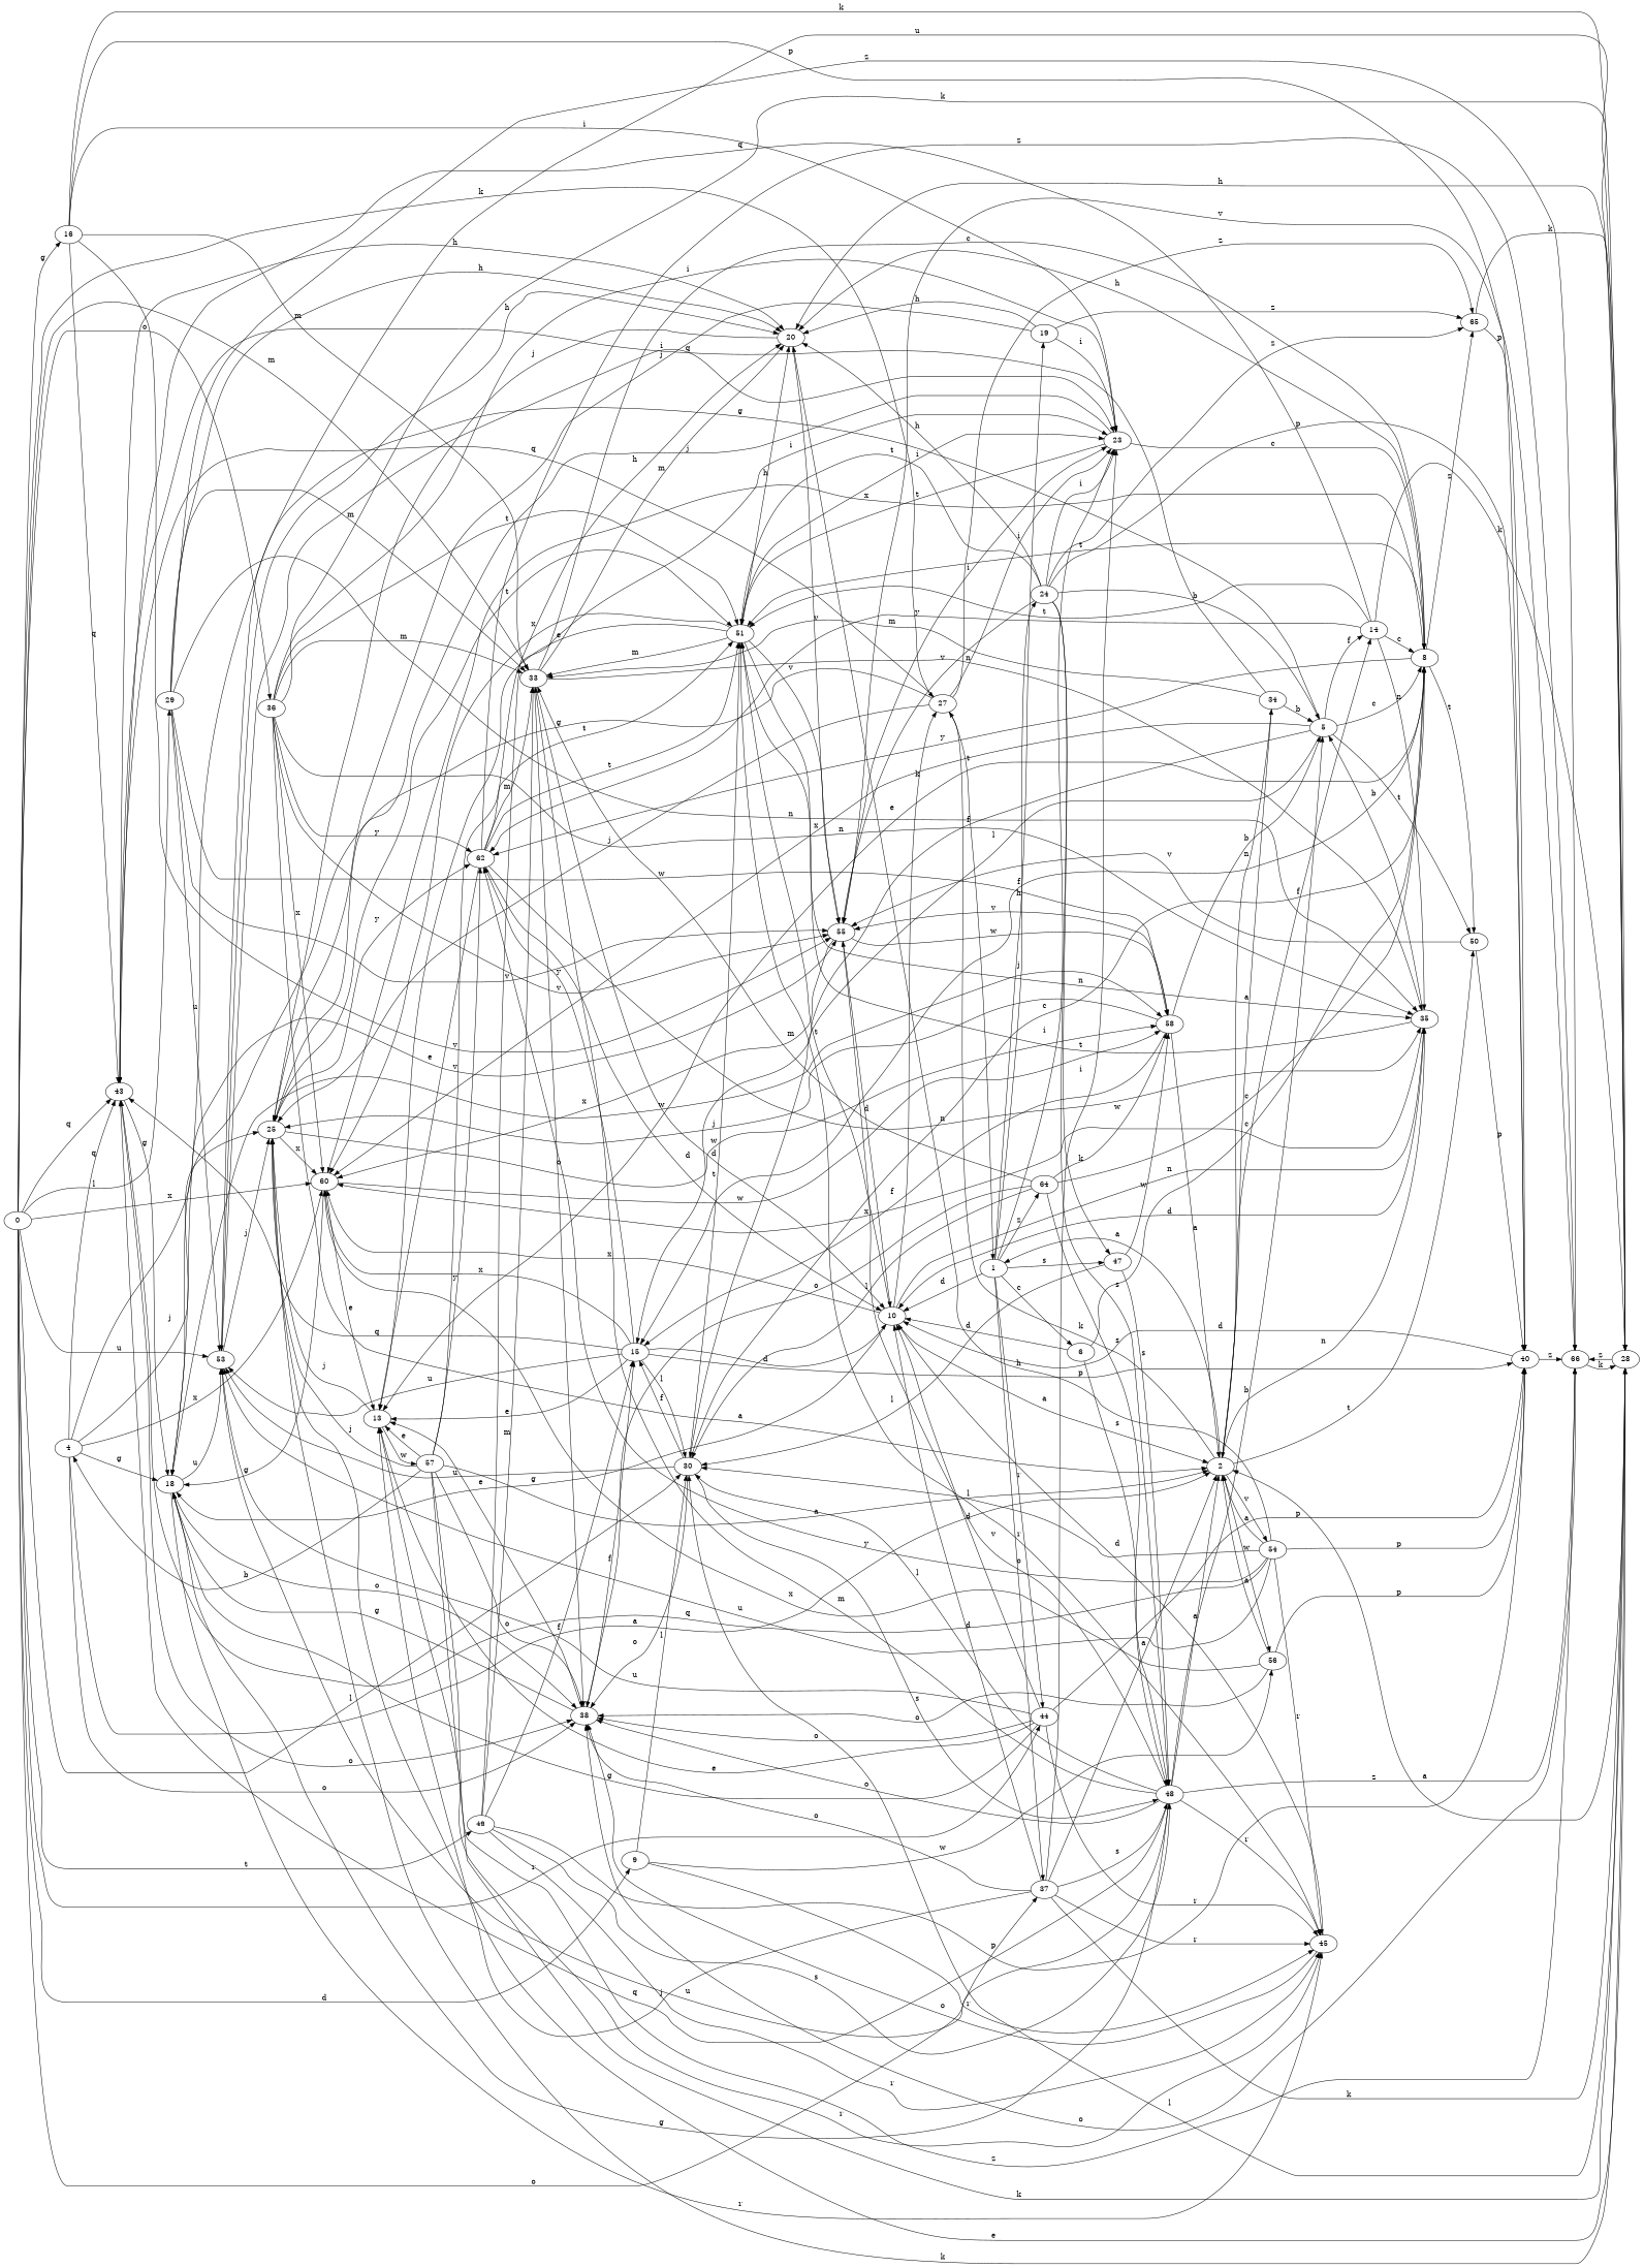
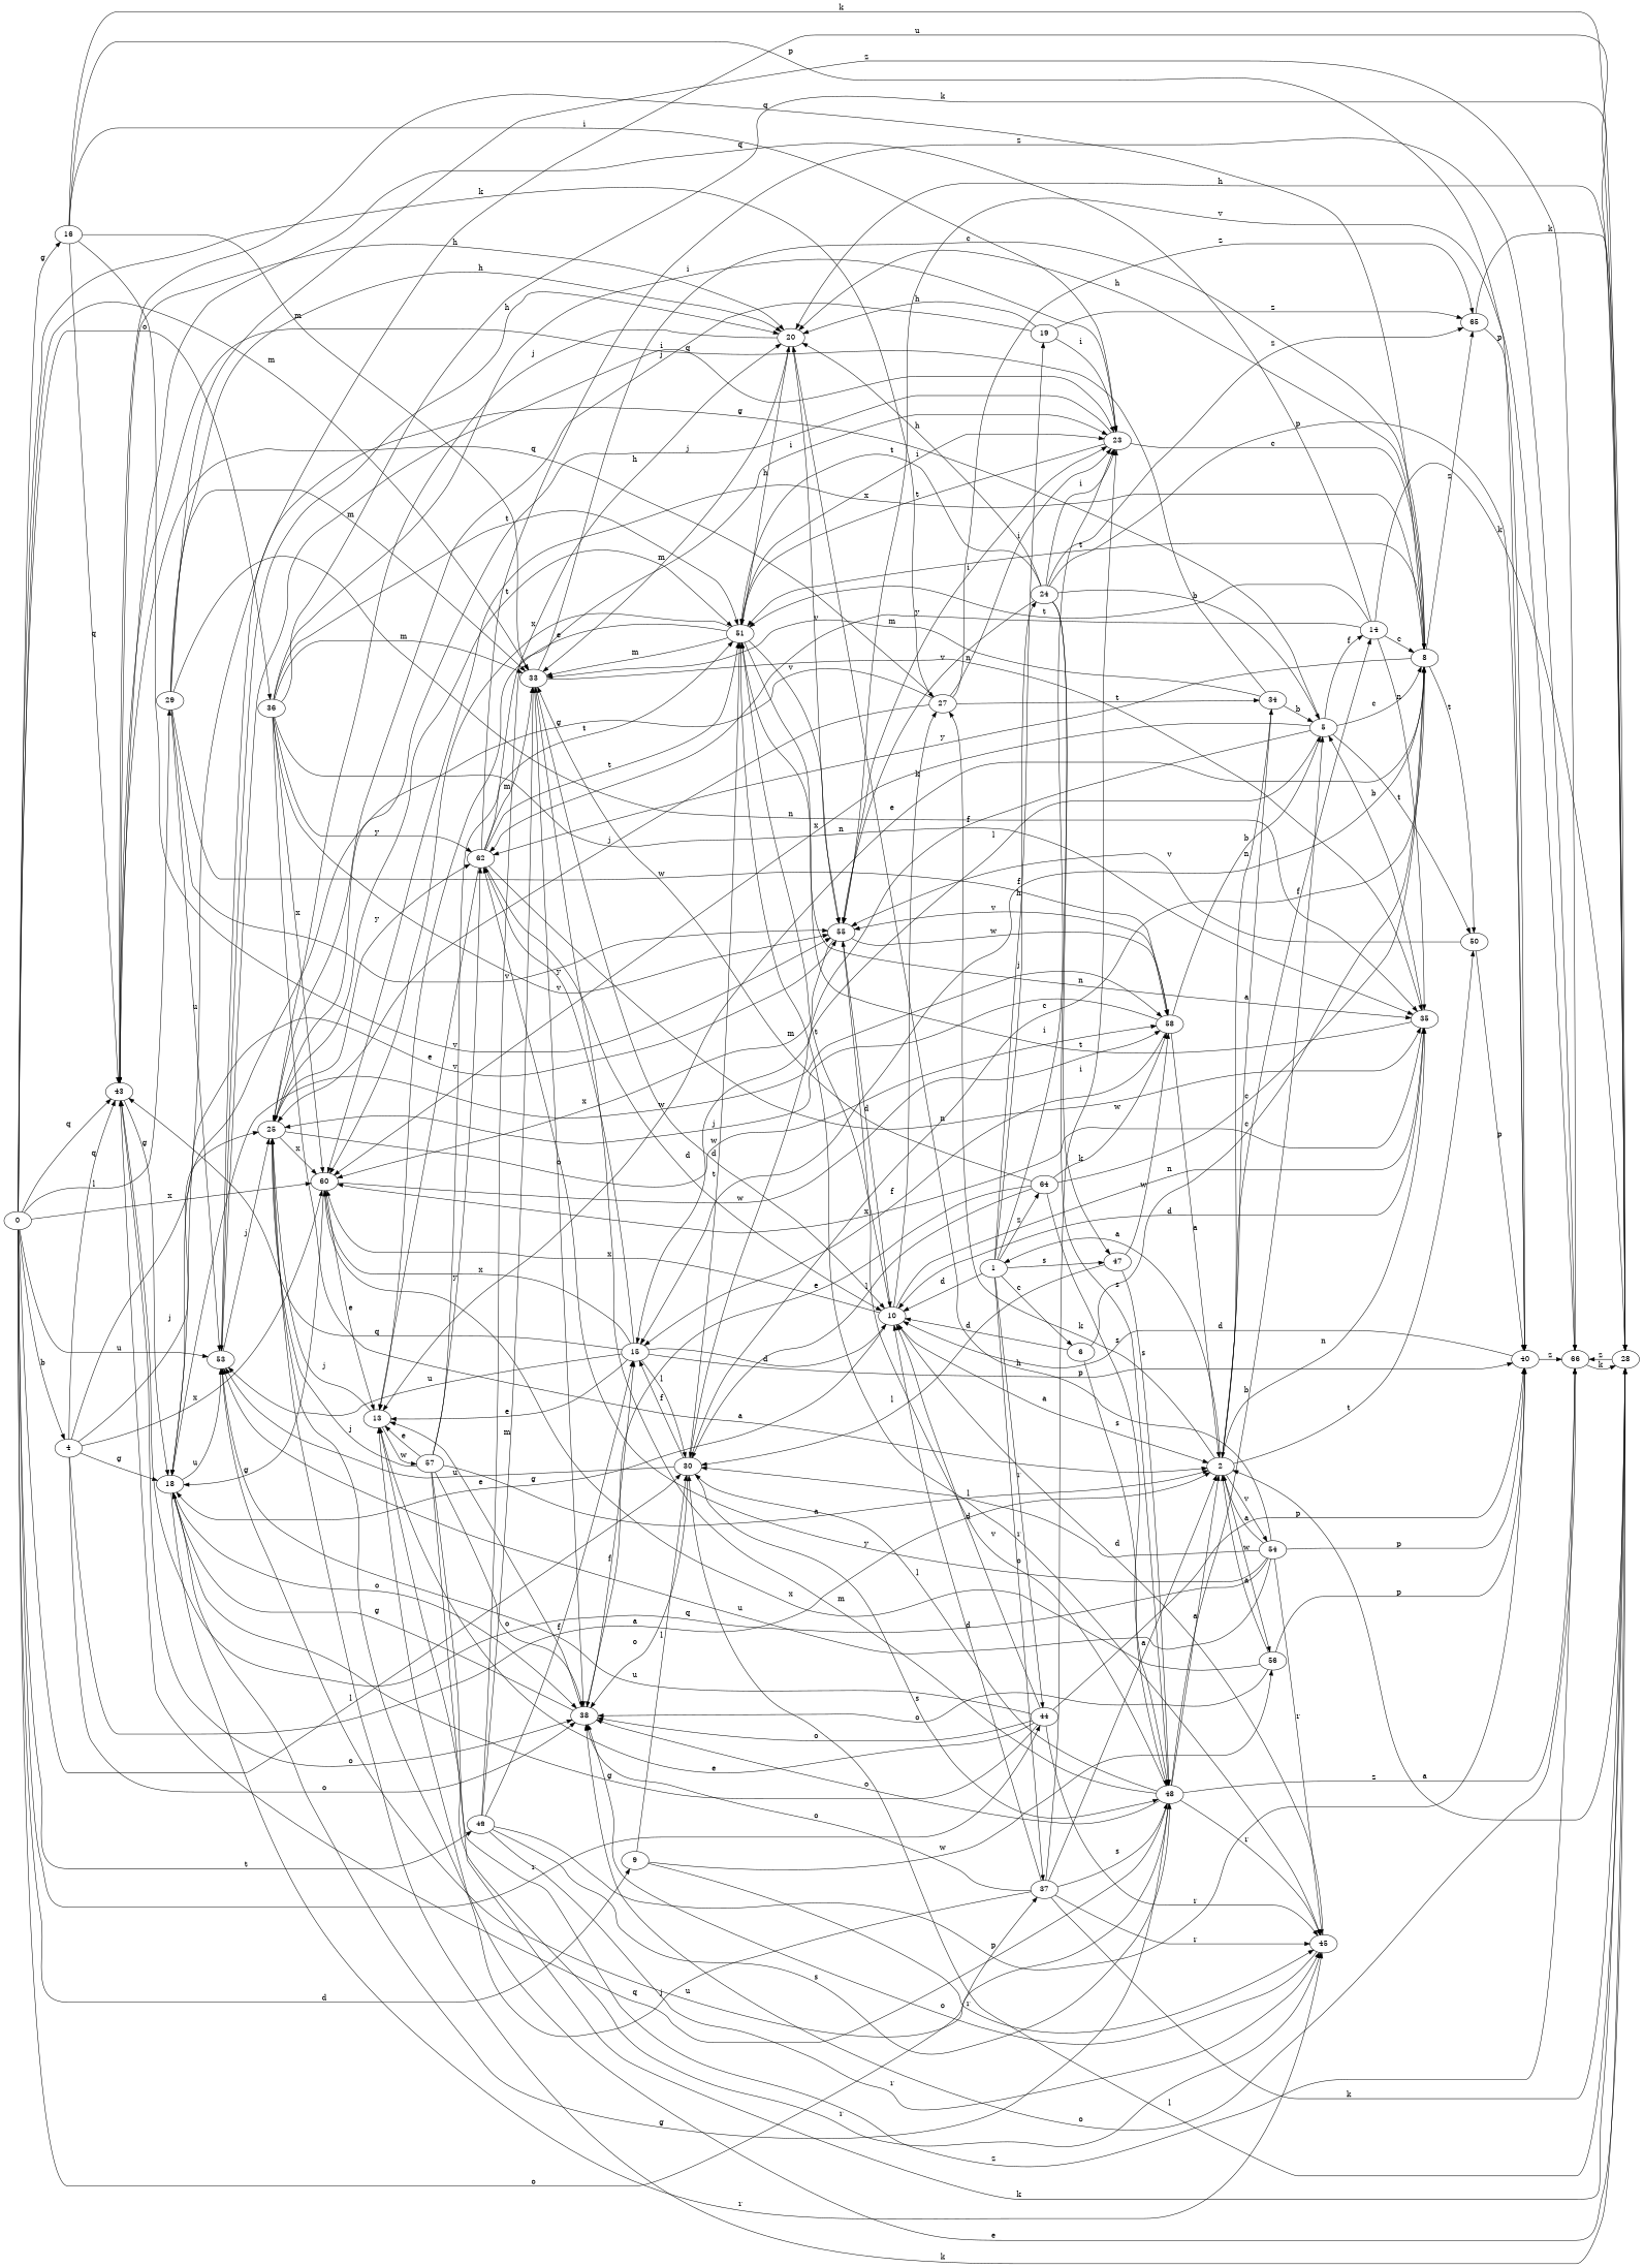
  strict digraph {
    rankdir=LR
    0
    4
    9
    16
    27
    29
    30
    33
    36
    37
    43
    44
    49
    53
    60
    2
    18
    25
    38
    55
    56
    45
    23
    28
    40
    34
    65
    35
    20
    58
    66
    8
    15
    48
    51
    10
    62
    13
    1
    6
    19
    24
    47
    64
    5
    14
    50
    54
    57
-   57 -> 4 [label=b]
+   0 -> 4 [label=b]
    0 -> 9 [label=d]
    0 -> 16 [label=g]
    0 -> 27 [label=k]
    0 -> 29 [label=l]
    0 -> 30 [label=l]
    0 -> 33 [label=m]
    0 -> 36 [label=o]
    0 -> 37 [label=o]
    0 -> 43 [label=q]
    0 -> 44 [label=r]
    0 -> 49 [label=t]
    0 -> 53 [label=u]
    0 -> 60 [label=x]
    4 -> 43 [label=q]
    4 -> 60 [label=x]
    4 -> 2 [label=a]
    4 -> 18 [label=g]
    4 -> 25 [label=j]
    4 -> 38 [label=o]
    4 -> 55 [label=v]
    9 -> 30 [label=l]
    9 -> 56 [label=w]
    9 -> 45 [label=r]
    16 -> 33 [label=m]
    16 -> 43 [label=q]
    16 -> 55 [label=v]
    16 -> 23 [label=i]
    16 -> 28 [label=k]
    16 -> 40 [label=p]
    27 -> 43 [label=q]
    27 -> 18 [label=g]
    27 -> 25 [label=j]
    27 -> 23 [label=i]
-   27 -> 1 [label=t]
+   27 -> 34 [label=t]
    27 -> 65 [label=z]
    29 -> 33 [label=m]
    29 -> 53 [label=u]
    29 -> 55 [label=v]
    29 -> 35 [label=n]
    29 -> 20 [label=h]
    29 -> 58 [label=w]
    29 -> 66 [label=z]
    30 -> 53 [label=u]
    30 -> 38 [label=o]
    30 -> 8 [label=c]
    30 -> 15 [label=f]
    30 -> 48 [label=s]
    30 -> 51 [label=t]
    33 -> 38 [label=o]
    33 -> 35 [label=n]
    33 -> 8 [label=c]
    33 -> 10 [label=d]
    36 -> 33 [label=m]
    36 -> 60 [label=x]
    36 -> 2 [label=a]
    36 -> 55 [label=v]
    36 -> 23 [label=i]
    36 -> 28 [label=k]
    36 -> 35 [label=n]
    36 -> 51 [label=t]
    36 -> 62 [label=y]
    37 -> 2 [label=a]
    37 -> 25 [label=j]
    37 -> 38 [label=o]
    37 -> 45 [label=r]
    37 -> 23 [label=i]
    37 -> 28 [label=k]
    37 -> 48 [label=s]
    37 -> 10 [label=d]
    43 -> 18 [label=g]
    43 -> 38 [label=o]
    43 -> 20 [label=h]
    44 -> 53 [label=u]
    44 -> 18 [label=g]
    44 -> 38 [label=o]
    44 -> 45 [label=r]
    44 -> 40 [label=p]
    44 -> 10 [label=d]
    44 -> 13 [label=e]
    49 -> 33 [label=m]
    49 -> 45 [label=r]
    49 -> 40 [label=p]
    49 -> 20 [label=h]
    49 -> 15 [label=f]
    49 -> 48 [label=s]
    53 -> 25 [label=j]
    53 -> 23 [label=i]
    53 -> 20 [label=h]
    60 -> 18 [label=g]
    60 -> 58 [label=w]
    60 -> 13 [label=e]
    2 -> 27 [label=k]
    2 -> 56 [label=w]
    2 -> 34 [label=n]
    2 -> 35 [label=n]
    2 -> 1 [label=a]
    2 -> 14 [label=f]
    2 -> 50 [label=t]
    2 -> 54 [label=v]
    18 -> 53 [label=u]
    18 -> 38 [label=o]
    18 -> 45 [label=r]
    18 -> 58 [label=w]
    25 -> 60 [label=x]
    25 -> 28 [label=k]
    25 -> 58 [label=w]
    25 -> 51 [label=t]
    25 -> 62 [label=y]
    38 -> 18 [label=g]
    38 -> 15 [label=f]
    38 -> 13 [label=e]
    55 -> 60 [label=x]
    55 -> 23 [label=i]
    55 -> 58 [label=w]
    55 -> 10 [label=d]
    56 -> 60 [label=x]
    56 -> 2 [label=a]
    56 -> 38 [label=o]
    56 -> 40 [label=p]
    45 -> 38 [label=o]
    45 -> 10 [label=d]
    23 -> 25 [label=j]
    23 -> 8 [label=c]
    23 -> 51 [label=t]
    28 -> 30 [label=l]
    28 -> 53 [label=u]
    28 -> 2 [label=a]
    28 -> 20 [label=h]
    28 -> 66 [label=z]
    28 -> 13 [label=e]
    40 -> 66 [label=z]
    40 -> 10 [label=d]
    34 -> 33 [label=m]
    34 -> 43 [label=q]
    34 -> 2 [label=a]
    34 -> 5 [label=b]
    65 -> 28 [label=k]
    65 -> 40 [label=p]
    35 -> 60 [label=x]
    35 -> 51 [label=t]
    35 -> 10 [label=d]
    35 -> 5 [label=b]
-   33 -> 20 [label=m]
+   20 -> 33 [label=m]
    20 -> 25 [label=j]
    20 -> 55 [label=v]
    58 -> 2 [label=a]
    58 -> 25 [label=j]
    58 -> 55 [label=v]
    58 -> 15 [label=f]
    58 -> 5 [label=b]
    66 -> 38 [label=o]
    66 -> 55 [label=v]
    66 -> 28 [label=k]
+   8 -> 43 [label=q]
    8 -> 60 [label=x]
    8 -> 65 [label=z]
    8 -> 20 [label=h]
    8 -> 15 [label=f]
    8 -> 51 [label=t]
    8 -> 62 [label=y]
    8 -> 13 [label=e]
    8 -> 50 [label=t]
    15 -> 30 [label=l]
    15 -> 43 [label=q]
    15 -> 53 [label=u]
    15 -> 60 [label=x]
    15 -> 40 [label=p]
    15 -> 10 [label=d]
    15 -> 62 [label=y]
    15 -> 13 [label=e]
    48 -> 30 [label=l]
    48 -> 33 [label=m]
    48 -> 43 [label=q]
    48 -> 53 [label=u]
    48 -> 2 [label=a]
    48 -> 18 [label=g]
    48 -> 38 [label=o]
    48 -> 55 [label=v]
    48 -> 45 [label=r]
    48 -> 66 [label=z]
    48 -> 5 [label=b]
    51 -> 33 [label=m]
    51 -> 60 [label=x]
    51 -> 55 [label=v]
    51 -> 45 [label=r]
    51 -> 23 [label=i]
    51 -> 35 [label=n]
    51 -> 20 [label=h]
    51 -> 13 [label=e]
    10 -> 27 [label=k]
    10 -> 60 [label=x]
    10 -> 2 [label=a]
    10 -> 18 [label=g]
    10 -> 35 [label=n]
    10 -> 51 [label=t]
    62 -> 33 [label=m]
    62 -> 23 [label=i]
    62 -> 35 [label=n]
    62 -> 66 [label=z]
    62 -> 51 [label=t]
    62 -> 10 [label=d]
    62 -> 13 [label=e]
    13 -> 25 [label=j]
    13 -> 45 [label=r]
    13 -> 57 [label=w]
    1 -> 37 [label=o]
    1 -> 44 [label=r]
    1 -> 23 [label=i]
    1 -> 10 [label=d]
    1 -> 6 [label=c]
    1 -> 19 [label=h]
    1 -> 24 [label=j]
    1 -> 47 [label=s]
    1 -> 64 [label=z]
    6 -> 8 [label=c]
    6 -> 48 [label=s]
    6 -> 10 [label=d]
    19 -> 25 [label=j]
    19 -> 23 [label=i]
    19 -> 65 [label=z]
    19 -> 20 [label=h]
    24 -> 55 [label=v]
    24 -> 23 [label=i]
    24 -> 40 [label=p]
    24 -> 65 [label=z]
    24 -> 20 [label=h]
    24 -> 48 [label=s]
    24 -> 51 [label=t]
    24 -> 47 [label=k]
    24 -> 5 [label=b]
    47 -> 30 [label=l]
    47 -> 58 [label=w]
    47 -> 48 [label=s]
    64 -> 30 [label=l]
    64 -> 33 [label=m]
-   64 -> 38 [label=o]
+   64 -> 38 [label=e]
    64 -> 58 [label=w]
    64 -> 8 [label=c]
    64 -> 48 [label=s]
    5 -> 30 [label=l]
    5 -> 60 [label=x]
    5 -> 18 [label=g]
    5 -> 8 [label=c]
    5 -> 15 [label=f]
    5 -> 14 [label=f]
    5 -> 50 [label=t]
    14 -> 43 [label=q]
    14 -> 28 [label=k]
    14 -> 35 [label=n]
    14 -> 8 [label=c]
    14 -> 51 [label=t]
    14 -> 62 [label=y]
    50 -> 55 [label=v]
    50 -> 40 [label=p]
    54 -> 30 [label=l]
    54 -> 43 [label=q]
    54 -> 53 [label=u]
    54 -> 2 [label=a]
    54 -> 45 [label=r]
    54 -> 40 [label=p]
    54 -> 20 [label=h]
    54 -> 62 [label=y]
    57 -> 2 [label=a]
    57 -> 25 [label=j]
    57 -> 38 [label=o]
    57 -> 28 [label=k]
    57 -> 66 [label=z]
    57 -> 51 [label=t]
    57 -> 62 [label=y]
    57 -> 13 [label=e]
  }
